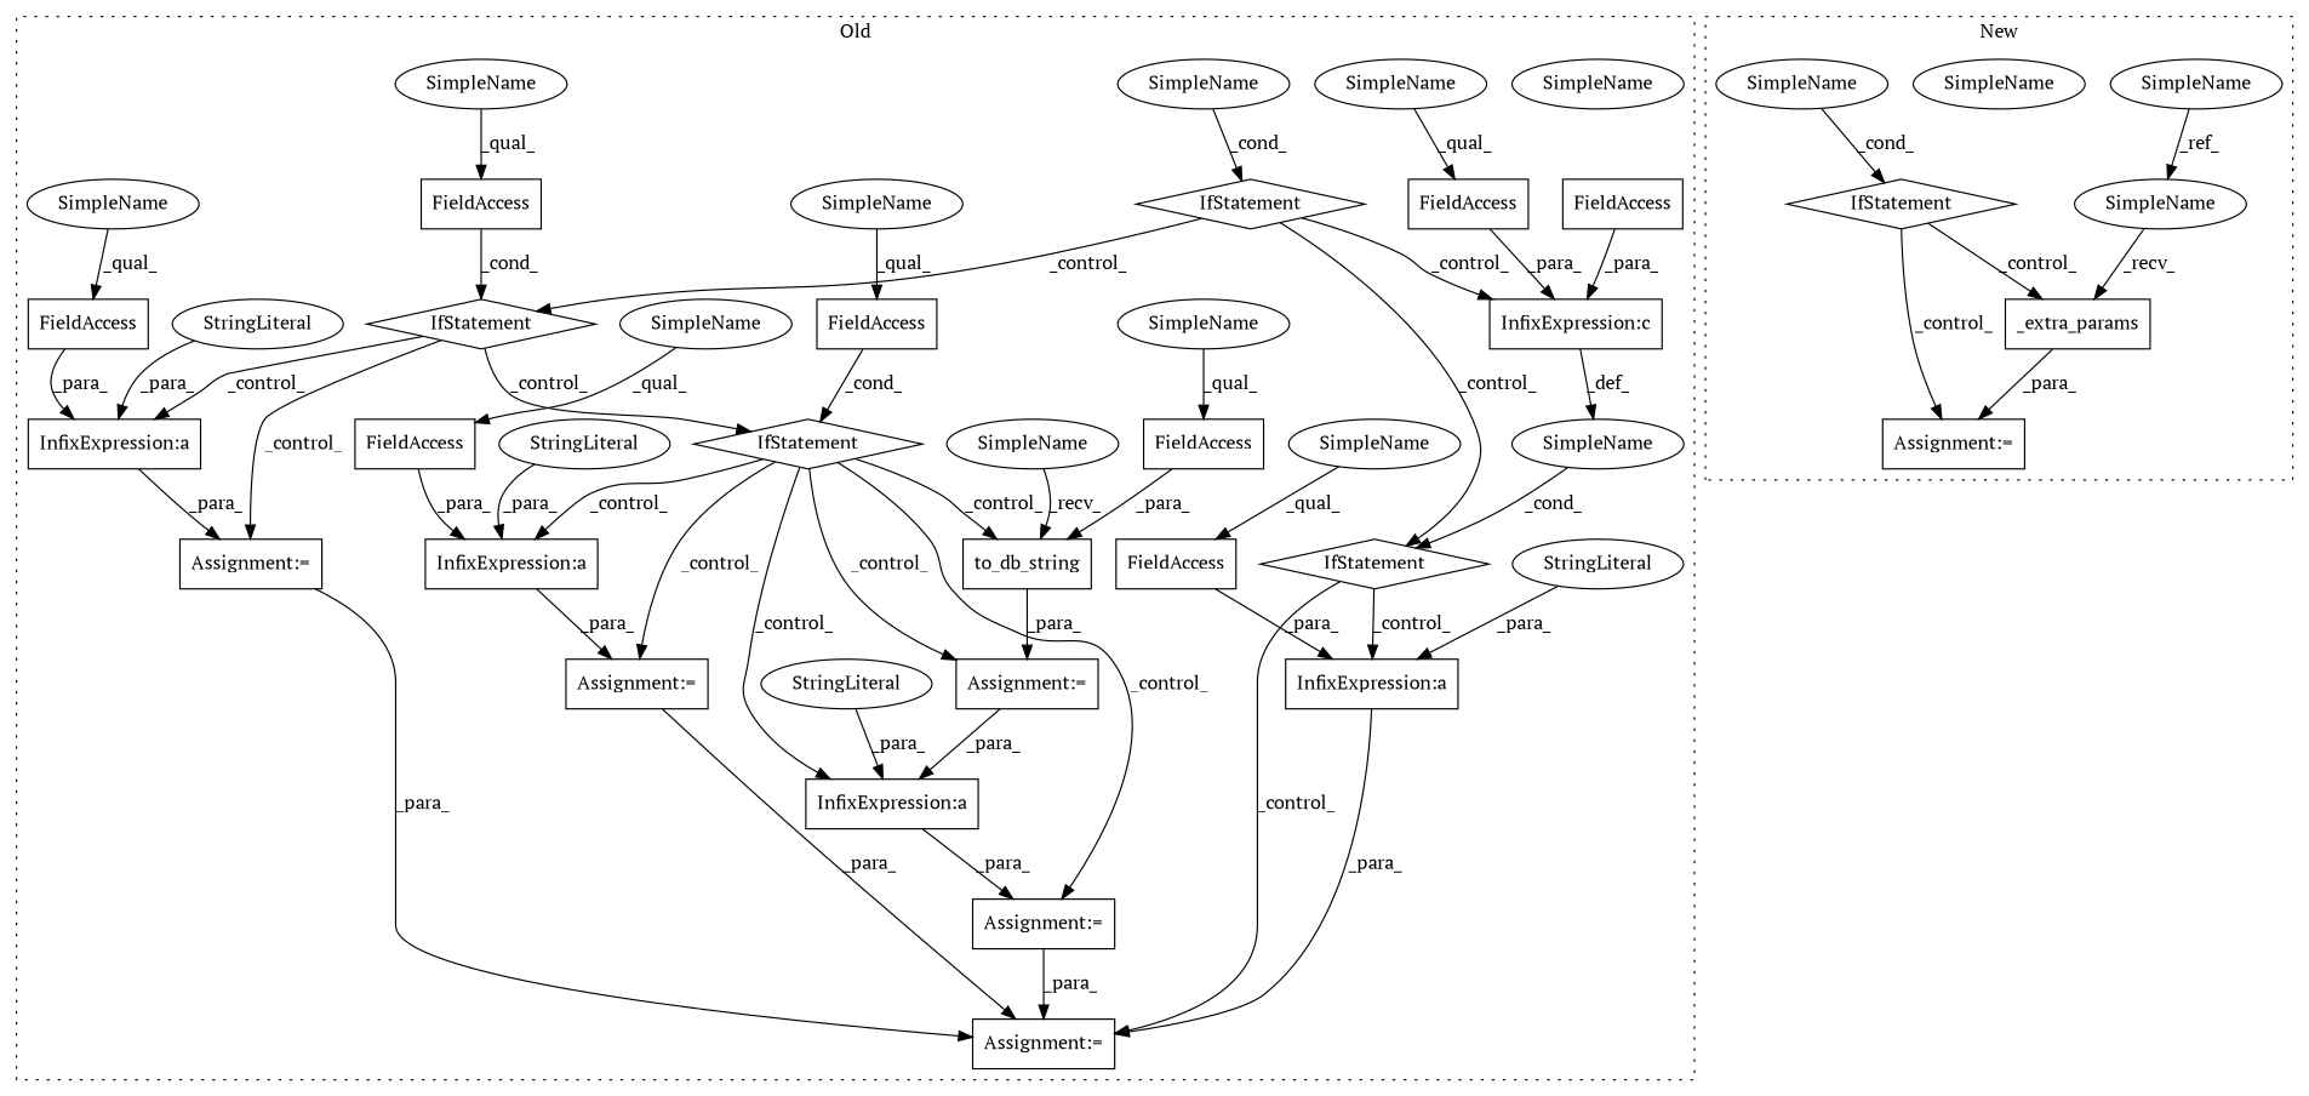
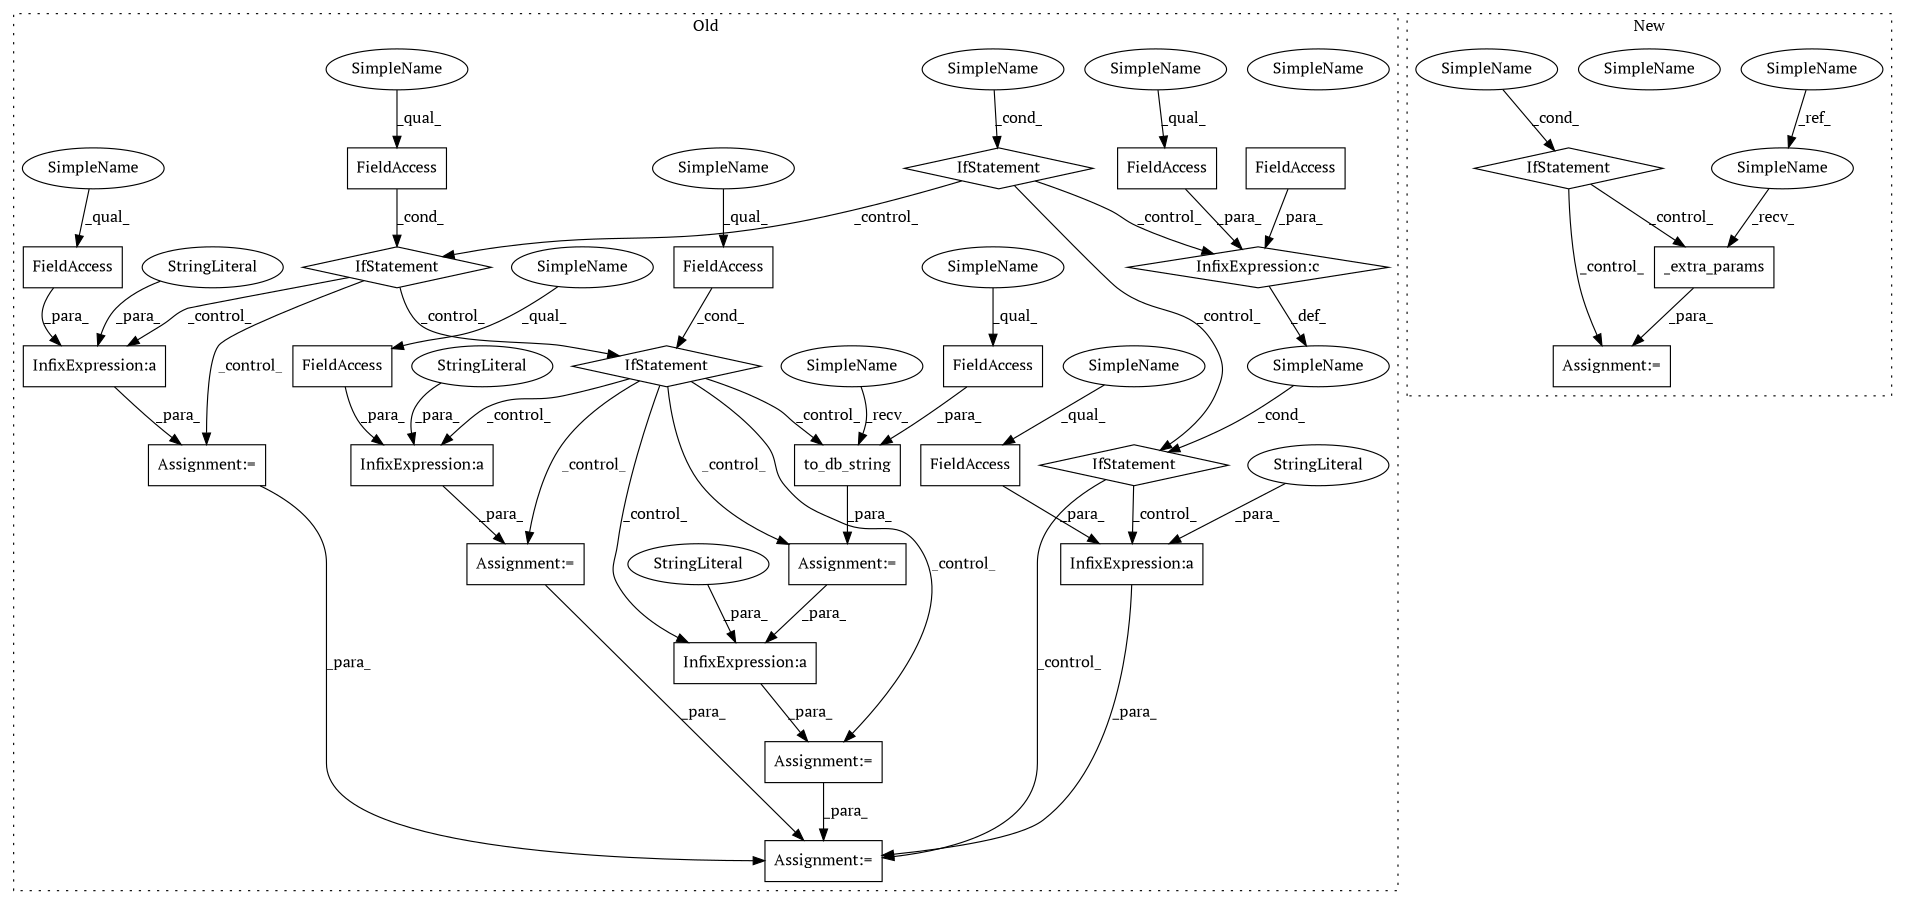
  digraph {
    fontname="PT Serif"
    node [a=42 l=4 s=18364 shape=box fontname="PT Serif"]
    edge [fontname="PT Serif"]
    n1 [a=25 l="4,2" label=IfStatement s="18360,18387" shape=diamond]
    n2 [l=23 label=SimpleName shape=ellipse]
-   n3 [a=27 label="InfixExpression:c" s=18697]
+   n3 [a=27 label="InfixExpression:c" s=18697 shape=diamond]
    n4 [a=27 l=3 label="InfixExpression:a" s=18757]
    n5 [a=27 l=3 label="InfixExpression:a" s=18440]
    n6 [a=27 l=3 label="InfixExpression:a" s=18533]
    n7 [a=27 l=3 label="InfixExpression:a" s=18660]
    n8 [a=32 l="13,1" label=to_db_string s="18609,18630"]
    n9 [a=22 l=10 label=FieldAccess s=18687]
    n10 [a=22 l=10 label=FieldAccess s=18401]
    n11 [a=22 l=8 label=FieldAccess s=18622]
    n12 [label=SimpleName shape=ellipse l="" s=""]
    n13 [a=25 l="4,2" label=IfStatement s="18683,18727" shape=diamond]
    n14 [a=22 l=20 label=FieldAccess s=18707]
    n15 [a=22 l=17 label=FieldAccess s=18480]
    n16 [a=22 l=17 label=FieldAccess s=18536]
    n17 [a=22 l=10 label=FieldAccess s=18443]
    n18 [a=22 l=10 label=FieldAccess s=18760]
    n19 [a=25 l="4,2" label=IfStatement s="18397,18411" shape=diamond]
    n20 [a=7 l=2 label="Assignment:=" s=18426]
    n21 [a=25 l="4,2" label=IfStatement s="18476,18497" shape=diamond]
    n22 [a=45 l=18 label=StringLiteral s=18515 shape=ellipse]
    n23 [a=7 l=1 label="Assignment:=" s=18603]
    n24 [a=45 l=11 label=StringLiteral s=18429 shape=ellipse]
    n25 [a=45 l=12 label=StringLiteral s=18745 shape=ellipse]
    n26 [a=45 l=13 label=StringLiteral s=18647 shape=ellipse]
    n27 [a=7 l=2 label="Assignment:=" s=18512]
    n28 [a=7 l=2 label="Assignment:=" s=18644]
    n29 [a=7 l=2 label="Assignment:=" s=18742]
    n30 [l=23 label=SimpleName shape=ellipse]
    n31 [label=SimpleName s=18401 shape=ellipse]
    n32 [label=SimpleName s=18480 shape=ellipse]
    n33 [label=SimpleName s=18443 shape=ellipse]
    n34 [label=SimpleName s=18536 shape=ellipse]
    n35 [label=SimpleName s=18604 shape=ellipse]
    n36 [label=SimpleName s=18760 shape=ellipse]
    n37 [label=SimpleName s=18687 shape=ellipse]
    n38 [label=SimpleName s=18622 shape=ellipse]
    n39 [a=32 l="14,1" label=_extra_params s="18490,18506"]
    n40 [a=7 l=2 label="Assignment:=" s=18483]
    n41 [label=SimpleName s=18313 shape=ellipse]
    n42 [a=25 l="4,2" label=IfStatement s="18443,18470" shape=diamond]
    n43 [l=23 label=SimpleName s=18447 shape=ellipse]
    n44 [label=SimpleName s=18485 shape=ellipse]
    n45 [l=23 label=SimpleName s=18447 shape=ellipse]
    subgraph cluster_1 {
      label=Old
      style=dotted
      n1
      n2
      n3
      n4
      n5
      n6
      n7
      n8
      n9
      n10
      n11
      n12
      n13
      n14
      n15
      n16
      n17
      n18
      n19
      n20
      n21
      n22
      n23
      n24
      n25
      n26
      n27
      n28
      n29
      n30
      n31
      n32
      n33
      n34
      n35
      n36
      n37
      n38
    }
    subgraph cluster_2 {
      label=New
      style=dotted
      n39
      n40
      n41
      n42
      n43
      n44
      n45
    }
    n1 -> n3 [label=_control_]
    n1 -> n13 [label=_control_]
    n1 -> n19 [label=_control_]
    n3 -> n12 [label=_def_]
    n4 -> n29 [label=_para_]
    n5 -> n20 [label=_para_]
    n6 -> n27 [label=_para_]
    n7 -> n28 [label=_para_]
    n8 -> n23 [label=_para_]
    n9 -> n3 [label=_para_]
    n10 -> n19 [label=_cond_]
    n11 -> n8 [label=_para_]
    n12 -> n13 [label=_cond_]
    n13 -> n4 [label=_control_]
    n13 -> n29 [label=_control_]
    n14 -> n3 [label=_para_]
    n15 -> n21 [label=_cond_]
    n16 -> n6 [label=_para_]
    n17 -> n5 [label=_para_]
    n18 -> n4 [label=_para_]
    n19 -> n5 [label=_control_]
    n19 -> n20 [label=_control_]
    n19 -> n21 [label=_control_]
    n20 -> n29 [label=_para_]
    n21 -> n6 [label=_control_]
    n21 -> n7 [label=_control_]
    n21 -> n8 [label=_control_]
    n21 -> n23 [label=_control_]
    n21 -> n27 [label=_control_]
    n21 -> n28 [label=_control_]
    n22 -> n6 [label=_para_]
    n23 -> n7 [label=_para_]
    n24 -> n5 [label=_para_]
    n25 -> n4 [label=_para_]
    n26 -> n7 [label=_para_]
    n27 -> n29 [label=_para_]
    n28 -> n29 [label=_para_]
    n30 -> n1 [label=_cond_]
    n31 -> n10 [label=_qual_]
    n32 -> n15 [label=_qual_]
    n33 -> n17 [label=_qual_]
    n34 -> n16 [label=_qual_]
    n35 -> n8 [label=_recv_]
    n36 -> n18 [label=_qual_]
    n37 -> n9 [label=_qual_]
    n38 -> n11 [label=_qual_]
    n39 -> n40 [label=_para_]
    n41 -> n44 [label=_ref_]
    n42 -> n39 [label=_control_]
    n42 -> n40 [label=_control_]
    n44 -> n39 [label=_recv_]
    n45 -> n42 [label=_cond_]
  }
